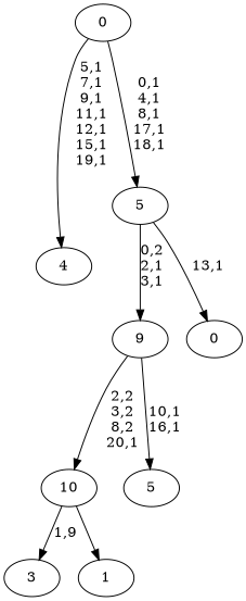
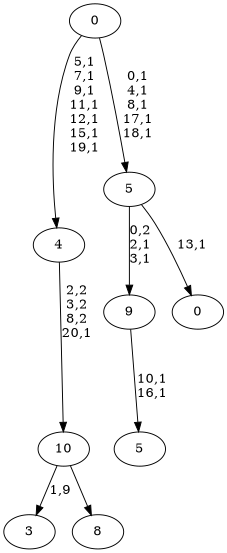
  digraph {
    n1 [label=5]
    n2 [label=4]
    n3 [label=3]
-   n4 [label=1]
+   n4 [label=8]
    10
    9
    n7 [label=0]
    5
    0
    10 -> n3 [label="1,9"]
    10 -> n4
    9 -> n1 [label="10,1\n16,1"]
-   9 -> 10 [label="2,2\n3,2\n8,2\n20,1"]
+   n2 -> 10 [label="2,2\n3,2\n8,2\n20,1"]
    5 -> 9 [label="0,2\n2,1\n3,1"]
    5 -> n7 [label="13,1"]
    0 -> n2 [label="5,1\n7,1\n9,1\n11,1\n12,1\n15,1\n19,1"]
    0 -> 5 [label="0,1\n4,1\n8,1\n17,1\n18,1"]
  }
